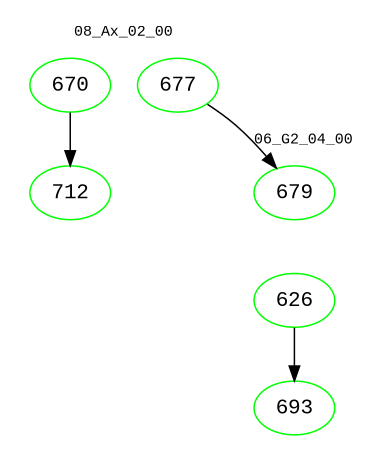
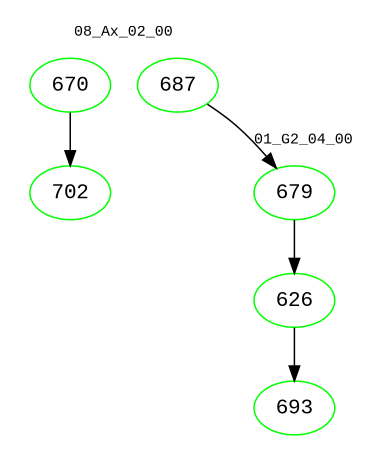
  digraph {
    fontname="Liberation Mono"
    node [color=green fontname="Liberation Mono"]
    edge [color=black fontname="Liberation Mono"]
-   n1 [label=677]
+   n1 [label=687]
    n2 [label=670]
-   n3 [label=712]
+   n3 [label=702]
    n4 [label=679]
    n5 [label=626]
    n6 [label=693]
    subgraph cluster_1 {
      color=white
      fontsize=10
      label="08_Ax_02_00"
      n1
      n2
      n3
    }
    subgraph cluster_2 {
      color=white
      fontsize=10
-     label="06_G2_04_00"
+     label="01_G2_04_00"
      n4
      n5
      n6
    }
    n1 -> n4
    n2 -> n3
+   n4 -> n5
    n5 -> n6
  }
